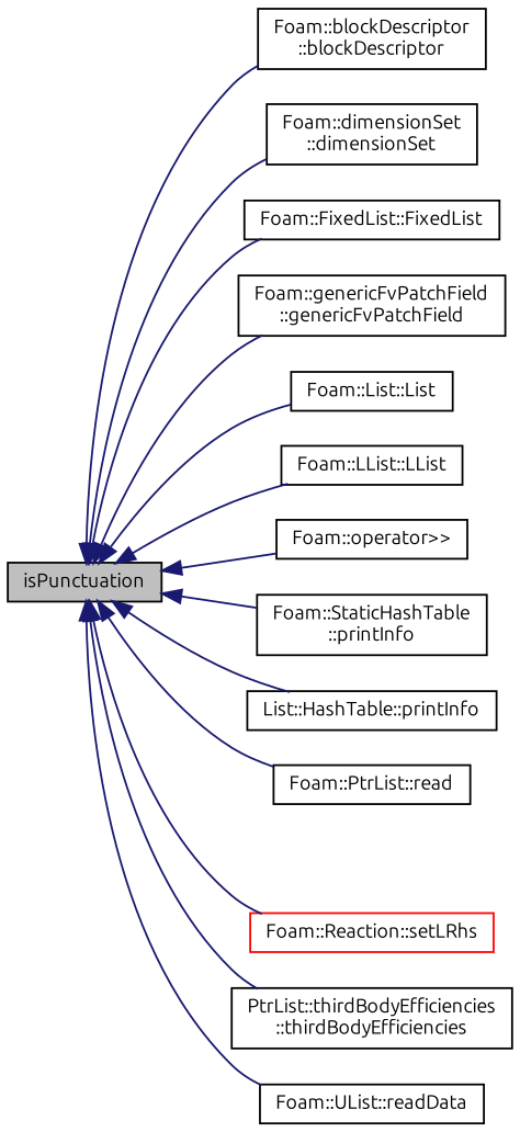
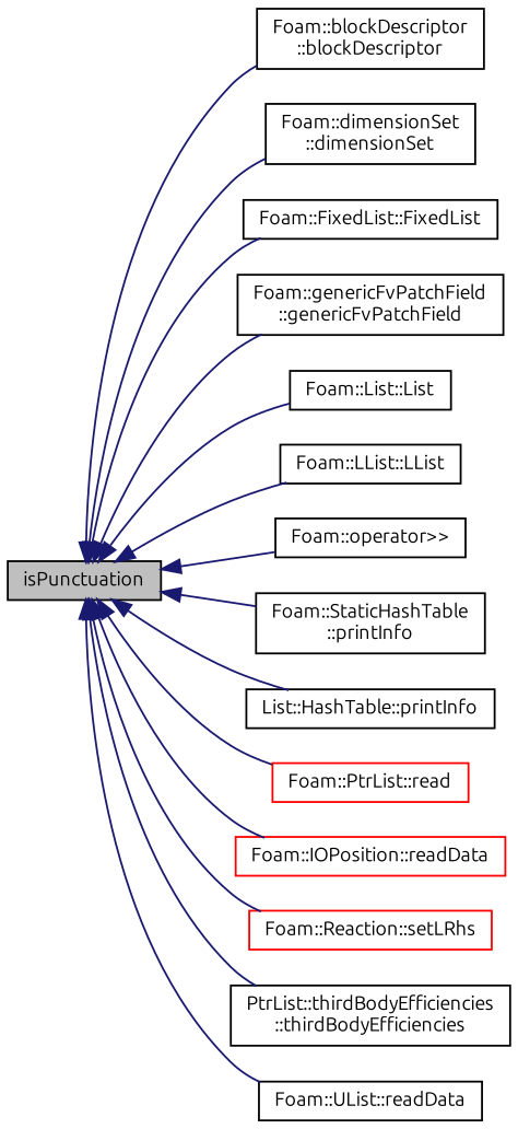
  digraph {
    fontname=Ubuntu
    rankdir=LR
    node [color=black fontname=Ubuntu fontsize=10 shape=record]
    edge [color=midnightblue dir=back fontname=Ubuntu fontsize=10 labelfontname=Helvetica labelfontsize=10 style=solid]
    n1 [fillcolor=grey75 fontcolor=black height=0.2 label=isPunctuation style=filled width=0.4]
    n2 [height=0.2 label="Foam::blockDescriptor\l::blockDescriptor" width=0.4]
    n3 [height=0.2 label="Foam::dimensionSet\l::dimensionSet" width=0.4]
    n4 [height=0.2 label="Foam::FixedList::FixedList" width=0.4]
    n5 [height=0.2 label="Foam::genericFvPatchField\l::genericFvPatchField" width=0.4]
    n6 [height=0.2 label="Foam::List::List" width=0.4]
    n7 [height=0.2 label="Foam::LList::LList" width=0.4]
    n8 [height=0.2 label="Foam::operator\>\>" width=0.4]
    n9 [height=0.2 label="Foam::StaticHashTable\l::printInfo" width=0.4]
    n10 [height=0.2 label="List::HashTable::printInfo" width=0.4]
-   n11 [height=0.2 label="Foam::PtrList::read" width=0.4]
+   n11 [color=red height=0.2 label="Foam::PtrList::read" width=0.4]
+   n12 [color=red height=0.2 label="Foam::IOPosition::readData" width=0.4]
    n13 [color=red height=0.2 label="Foam::Reaction::setLRhs" width=0.4]
    n14 [height=0.2 label="PtrList::thirdBodyEfficiencies\l::thirdBodyEfficiencies" width=0.4]
    n15 [height=0.2 label="Foam::UList::readData" width=0.4]
    n1 -> n2
    n1 -> n3
    n1 -> n4
    n1 -> n5
    n1 -> n6
    n1 -> n7
    n1 -> n8
    n1 -> n9
    n1 -> n10
    n1 -> n11
+   n1 -> n12
    n1 -> n13
    n1 -> n14
    n1 -> n15
  }
